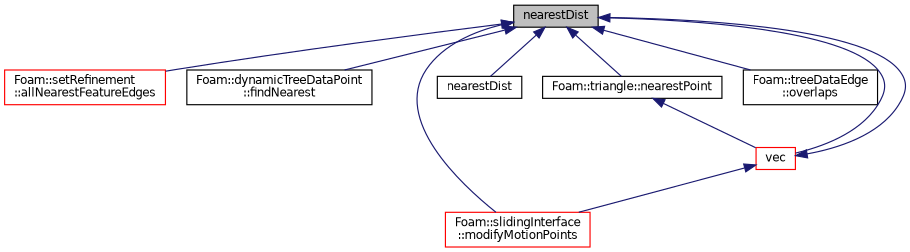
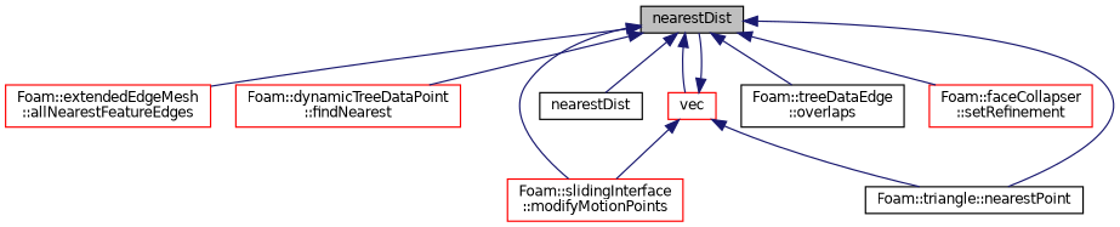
  digraph {
    rankdir=TB
    node [color=black fontname=Helvetica fontsize=10 shape=record]
    edge [color=midnightblue dir=back fontname=Helvetica fontsize=10 labelfontname=Helvetica labelfontsize=10 style=solid]
    n1 [fillcolor=grey75 fontcolor=black height=0.2 label=nearestDist style=filled width=0.4]
-   n2 [color=red height=0.2 label="Foam::setRefinement\l::allNearestFeatureEdges" width=0.4]
-   n3 [height=0.2 label="Foam::dynamicTreeDataPoint\l::findNearest" width=0.4]
+   n2 [color=red height=0.2 label="Foam::extendedEdgeMesh\l::allNearestFeatureEdges" width=0.4]
+   n3 [color=red height=0.2 label="Foam::dynamicTreeDataPoint\l::findNearest" width=0.4]
    n4 [color=red height=0.2 label="Foam::slidingInterface\l::modifyMotionPoints" width=0.4]
    n5 [height=0.2 label=nearestDist width=0.4]
    n6 [height=0.2 label="Foam::triangle::nearestPoint" width=0.4]
    n7 [height=0.2 label="Foam::treeDataEdge\l::overlaps" width=0.4]
+   n8 [color=red height=0.2 label="Foam::faceCollapser\l::setRefinement" width=0.4]
    n9 [color=red height=0.2 label=vec width=0.4]
    n1 -> n2
    n1 -> n3
    n1 -> n4
    n1 -> n5
    n1 -> n6
    n1 -> n7
+   n1 -> n8
    n1 -> n9
    n9 -> n1
    n9 -> n4
-   n6 -> n9
+   n9 -> n6
  }
